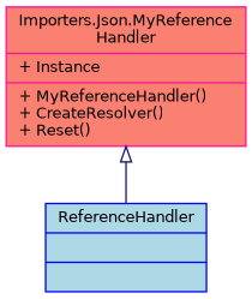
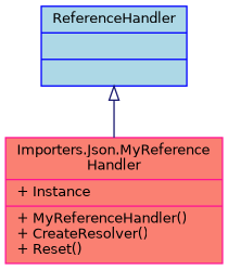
  digraph {
    fontname="DejaVu Sans"
    node [fontname="DejaVu Sans" fontsize=10 shape=record style=filled]
    n1 [color=deeppink fillcolor=salmon fontcolor=black height=0.2 label="{Importers.Json.MyReference\lHandler\n|+ Instance\l|+ MyReferenceHandler()\l+ CreateResolver()\l+ Reset()\l}" width=0.4]
    n2 [color=blue fillcolor=lightblue height=0.2 label="{ReferenceHandler\n||}" width=0.4]
-   n1 -> n2 [arrowtail=onormal color=midnightblue dir=back fontname="DejaVu Sans" fontsize=10 labelfontname=Helvetica labelfontsize=10 style=solid]
+   n2 -> n1 [arrowtail=onormal color=midnightblue dir=back fontname="DejaVu Sans" fontsize=10 labelfontname=Helvetica labelfontsize=10 style=solid]
  }
